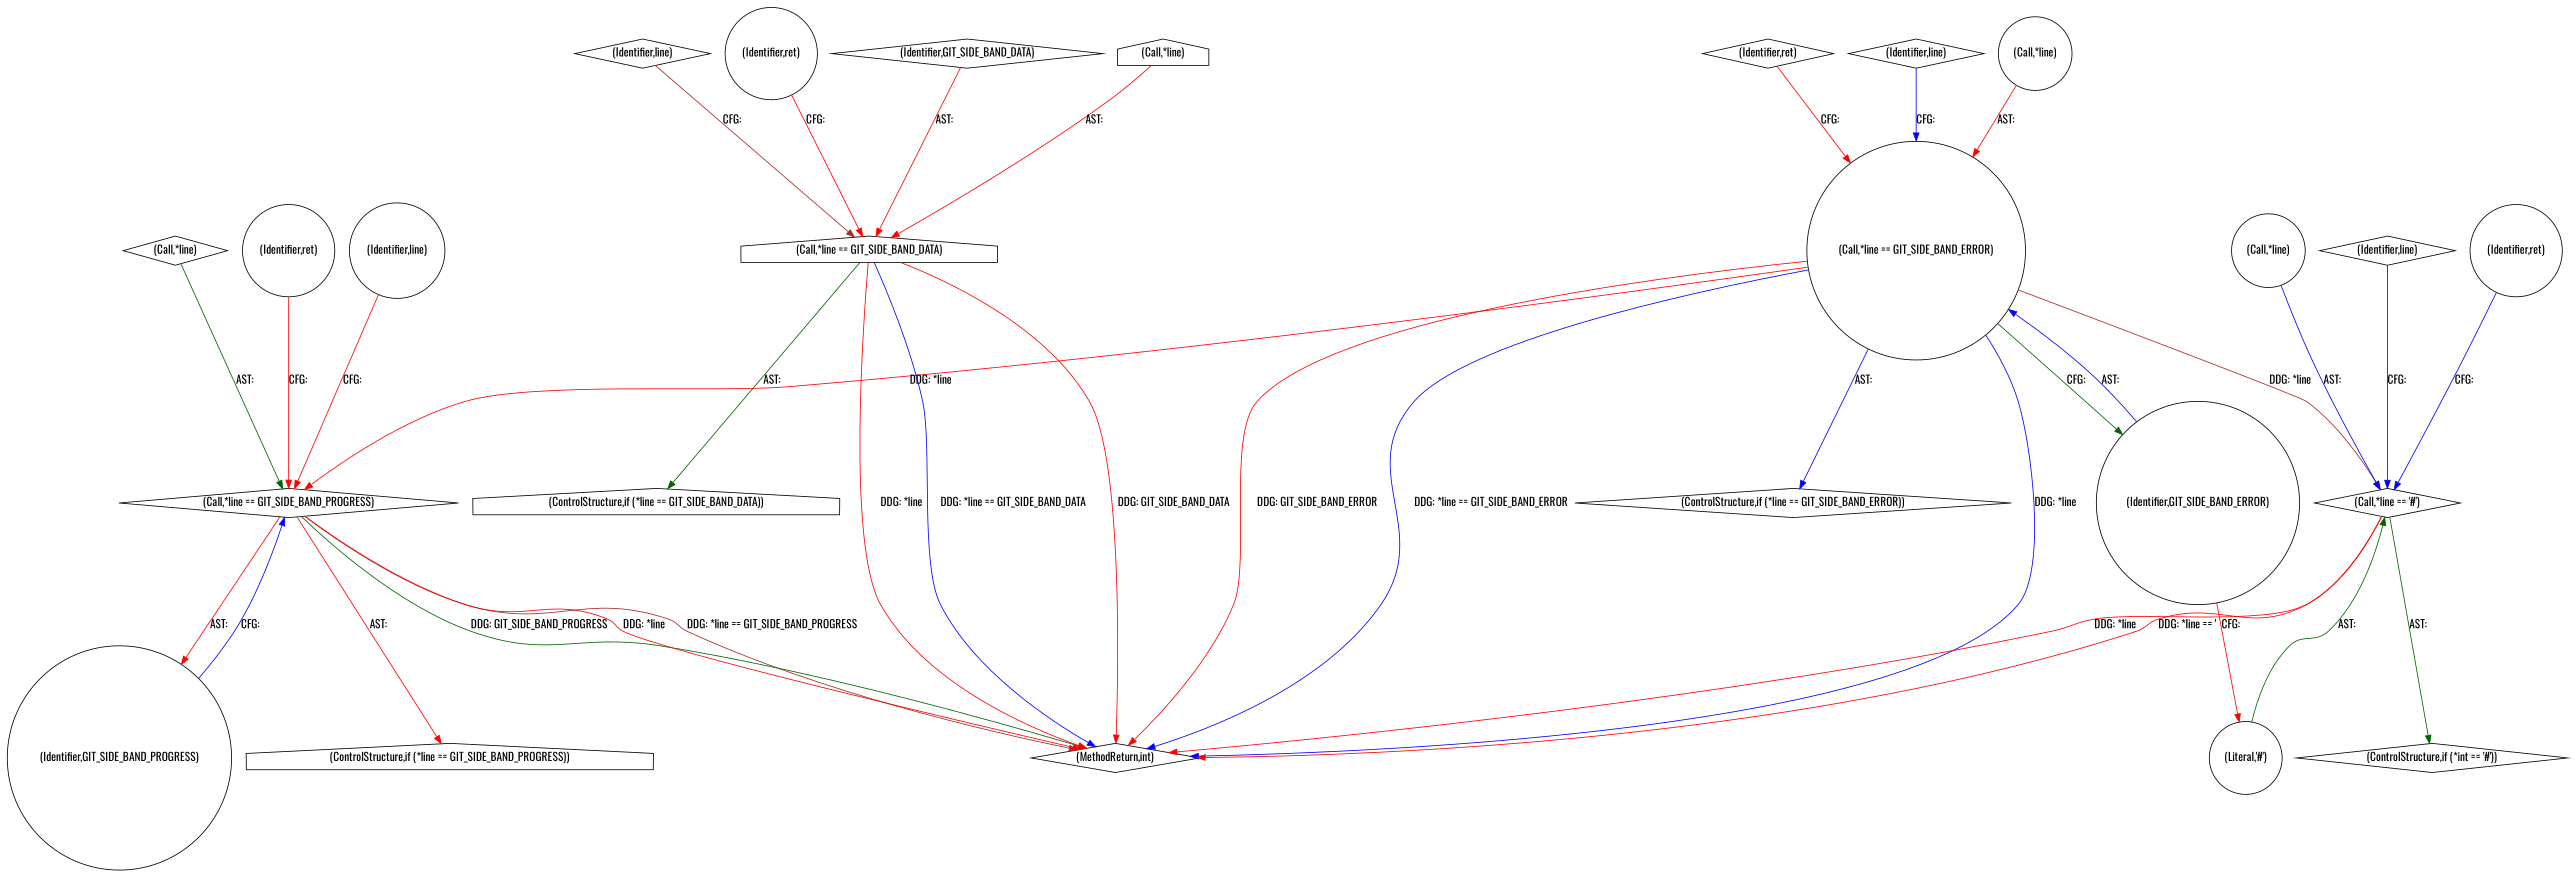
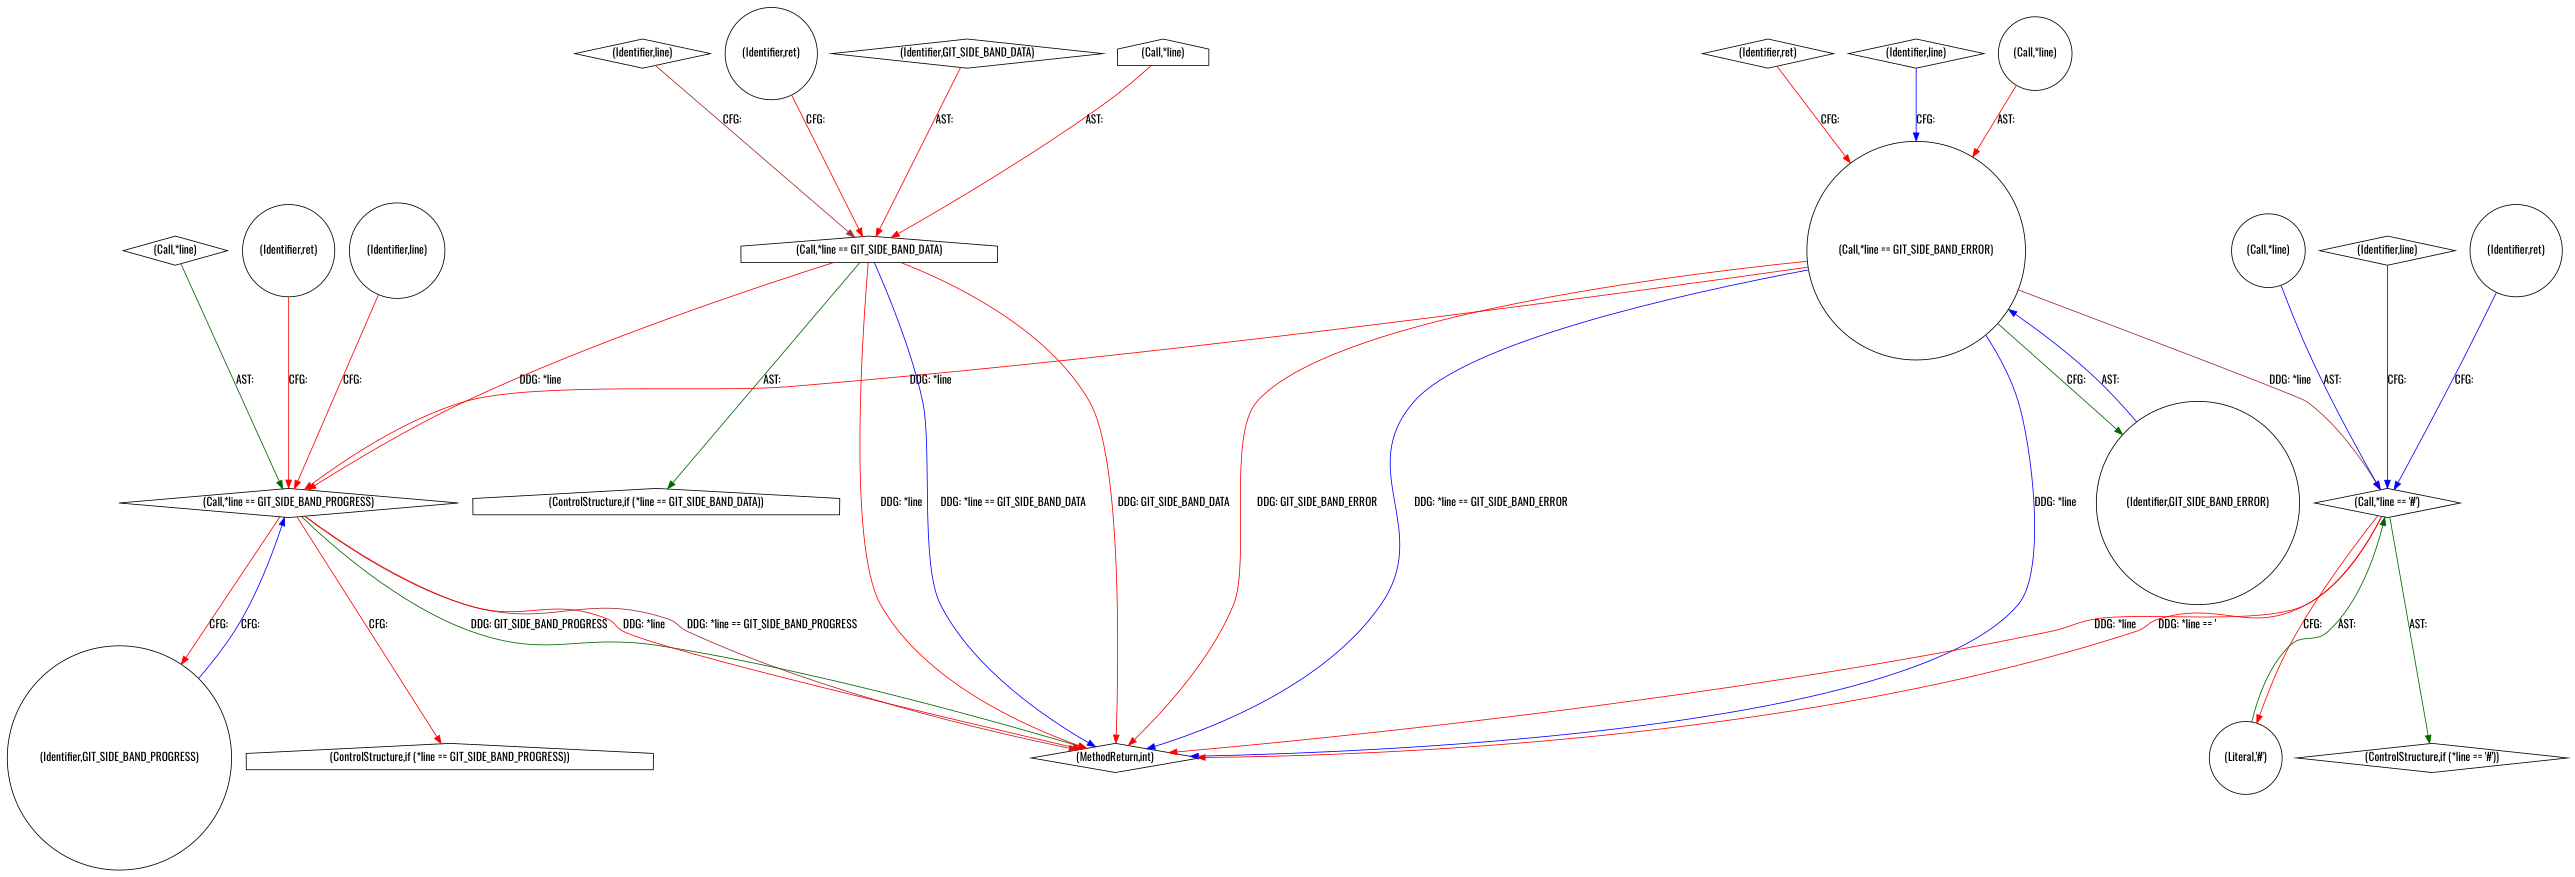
  digraph {
    fontname=Oswald
    node [fontname=Oswald shape=diamond]
    edge [color=red fontname=Oswald]
    n1 [label="(Call,*line == GIT_SIDE_BAND_ERROR)" shape=circle]
    n2 [label="(Call,*line == '#')"]
-   n3 [label="(ControlStructure,if (*line == GIT_SIDE_BAND_ERROR))"]
    n4 [label="(Identifier,GIT_SIDE_BAND_ERROR)" shape=circle]
    n5 [label="(MethodReturn,int)"]
    n6 [label="(Call,*line == GIT_SIDE_BAND_PROGRESS)"]
-   n7 [label="(ControlStructure,if (*int == '#'))"]
+   n7 [label="(ControlStructure,if (*line == '#'))"]
    n8 [label="(Literal,'#')" shape=circle]
    n9 [label="(Identifier,GIT_SIDE_BAND_PROGRESS)" shape=circle]
    n10 [label="(ControlStructure,if (*line == GIT_SIDE_BAND_PROGRESS))" shape=house]
    n11 [label="(Call,*line == GIT_SIDE_BAND_DATA)" shape=house]
    n12 [label="(ControlStructure,if (*line == GIT_SIDE_BAND_DATA))" shape=house]
    n13 [label="(Identifier,GIT_SIDE_BAND_DATA)"]
    n14 [label="(Identifier,ret)"]
    n15 [label="(Call,*line)" shape=house]
    n16 [label="(Identifier,line)" shape=circle]
    n17 [label="(Identifier,ret)" shape=circle]
    n18 [label="(Call,*line)" shape=circle]
    n19 [label="(Identifier,line)"]
    n20 [label="(Identifier,line)"]
    n21 [label="(Identifier,ret)" shape=circle]
    n22 [label="(Call,*line)"]
    n23 [label="(Call,*line)" shape=circle]
    n24 [label="(Identifier,line)"]
    n25 [label="(Identifier,ret)" shape=circle]
    n1 -> n2 [color=brown label="DDG: *line"]
-   n1 -> n3 [color=blue label="AST: "]
    n1 -> n4 [color=darkgreen label="CFG: "]
    n1 -> n5 [color=blue label="DDG: *line == GIT_SIDE_BAND_ERROR"]
    n1 -> n5 [color=blue label="DDG: *line"]
    n1 -> n5 [label="DDG: GIT_SIDE_BAND_ERROR"]
    n1 -> n6 [label="DDG: *line"]
    n2 -> n5 [label="DDG: *line"]
    n2 -> n5 [label="DDG: *line == '"]
    n2 -> n7 [color=darkgreen label="AST: "]
-   n4 -> n8 [label="CFG: "]
+   n2 -> n8 [label="CFG: "]
    n4 -> n1 [color=blue label="AST: "]
    n6 -> n5 [color=brown label="DDG: *line == GIT_SIDE_BAND_PROGRESS"]
    n6 -> n5 [color=darkgreen label="DDG: GIT_SIDE_BAND_PROGRESS"]
    n6 -> n5 [label="DDG: *line"]
-   n6 -> n9 [label="AST: "]
-   n6 -> n10 [label="AST: "]
+   n6 -> n9 [label="CFG: "]
+   n6 -> n10 [label="CFG: "]
    n8 -> n2 [color=darkgreen label="AST: "]
    n9 -> n6 [color=blue label="CFG: "]
    n11 -> n5 [label="DDG: GIT_SIDE_BAND_DATA"]
    n11 -> n5 [label="DDG: *line"]
    n11 -> n5 [color=blue label="DDG: *line == GIT_SIDE_BAND_DATA"]
+   n11 -> n6 [label="DDG: *line"]
    n11 -> n12 [color=darkgreen label="AST: "]
    n13 -> n11 [label="AST: "]
    n14 -> n1 [label="CFG: "]
    n15 -> n11 [label="AST: "]
    n16 -> n6 [label="CFG: "]
    n17 -> n2 [color=blue label="CFG: "]
    n18 -> n2 [color=blue label="AST: "]
    n19 -> n11 [color=brown label="CFG: "]
    n20 -> n1 [color=blue label="CFG: "]
    n21 -> n11 [label="CFG: "]
    n22 -> n6 [color=darkgreen label="AST: "]
    n23 -> n1 [label="AST: "]
    n24 -> n2 [color=blue label="CFG: "]
    n25 -> n6 [label="CFG: "]
  }
